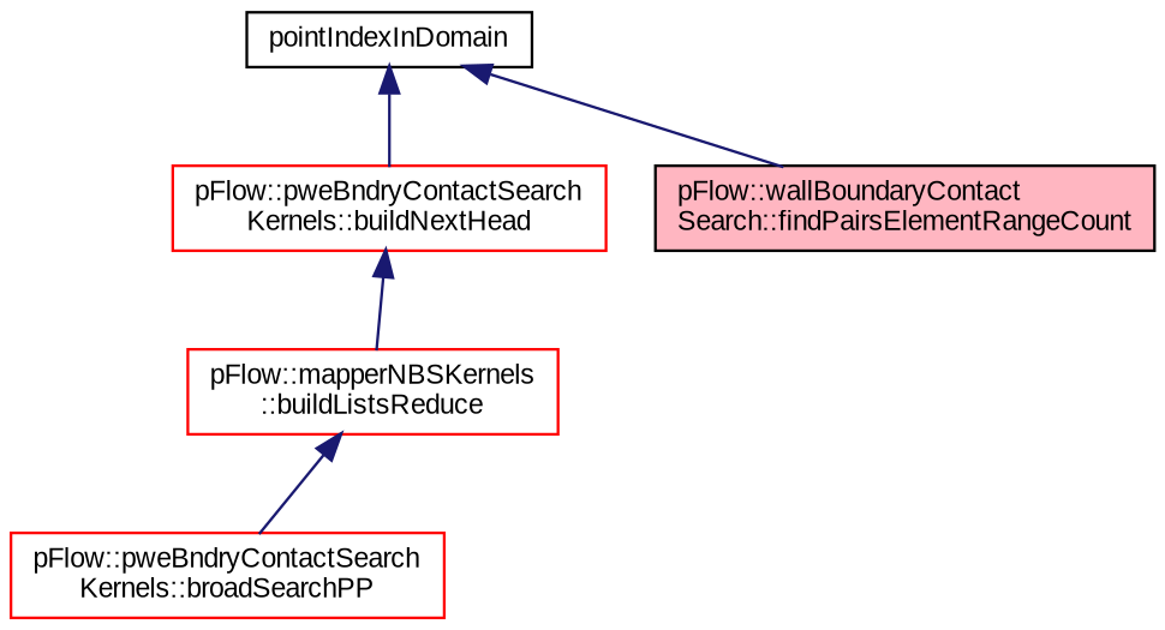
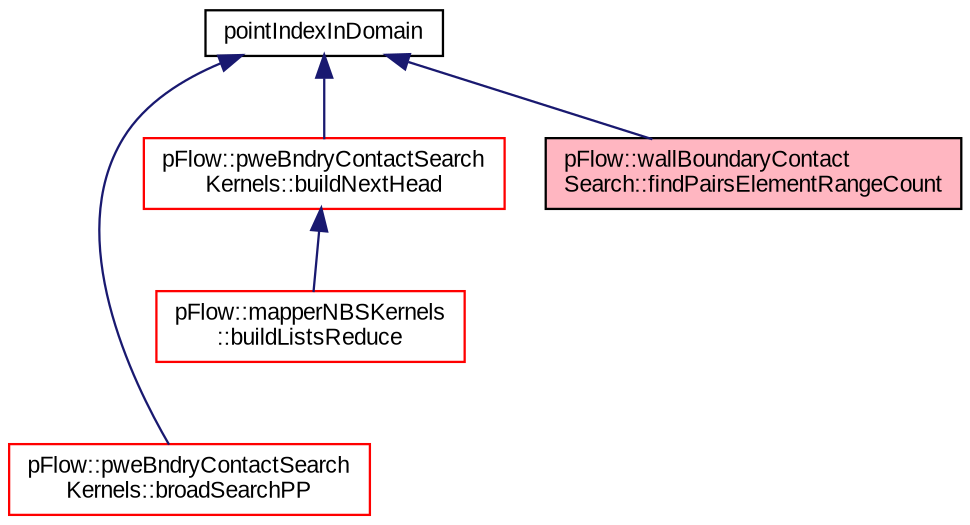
  digraph {
    fontname="Liberation Sans"
    rankdir=TB
    node [color=red fillcolor=white fontname="Liberation Sans" fontsize=10 shape=record style=filled]
    edge [color=midnightblue dir=back fontname="Liberation Sans" fontsize=10 labelfontname=Helvetica labelfontsize=10 style=solid]
    n1 [color=black fontcolor=black height=0.2 label=pointIndexInDomain width=0.4]
    n2 [height=0.2 label="pFlow::pweBndryContactSearch\lKernels::broadSearchPP" width=0.4]
    n3 [height=0.2 label="pFlow::pweBndryContactSearch\lKernels::buildNextHead" width=0.4]
    n4 [color=black fillcolor=lightpink height=0.2 label="pFlow::wallBoundaryContact\lSearch::findPairsElementRangeCount" width=0.4]
    n5 [height=0.2 label="pFlow::mapperNBSKernels\l::buildListsReduce" width=0.4]
-   n5 -> n2
+   n1 -> n2
    n1 -> n3
    n1 -> n4
    n3 -> n5
  }
